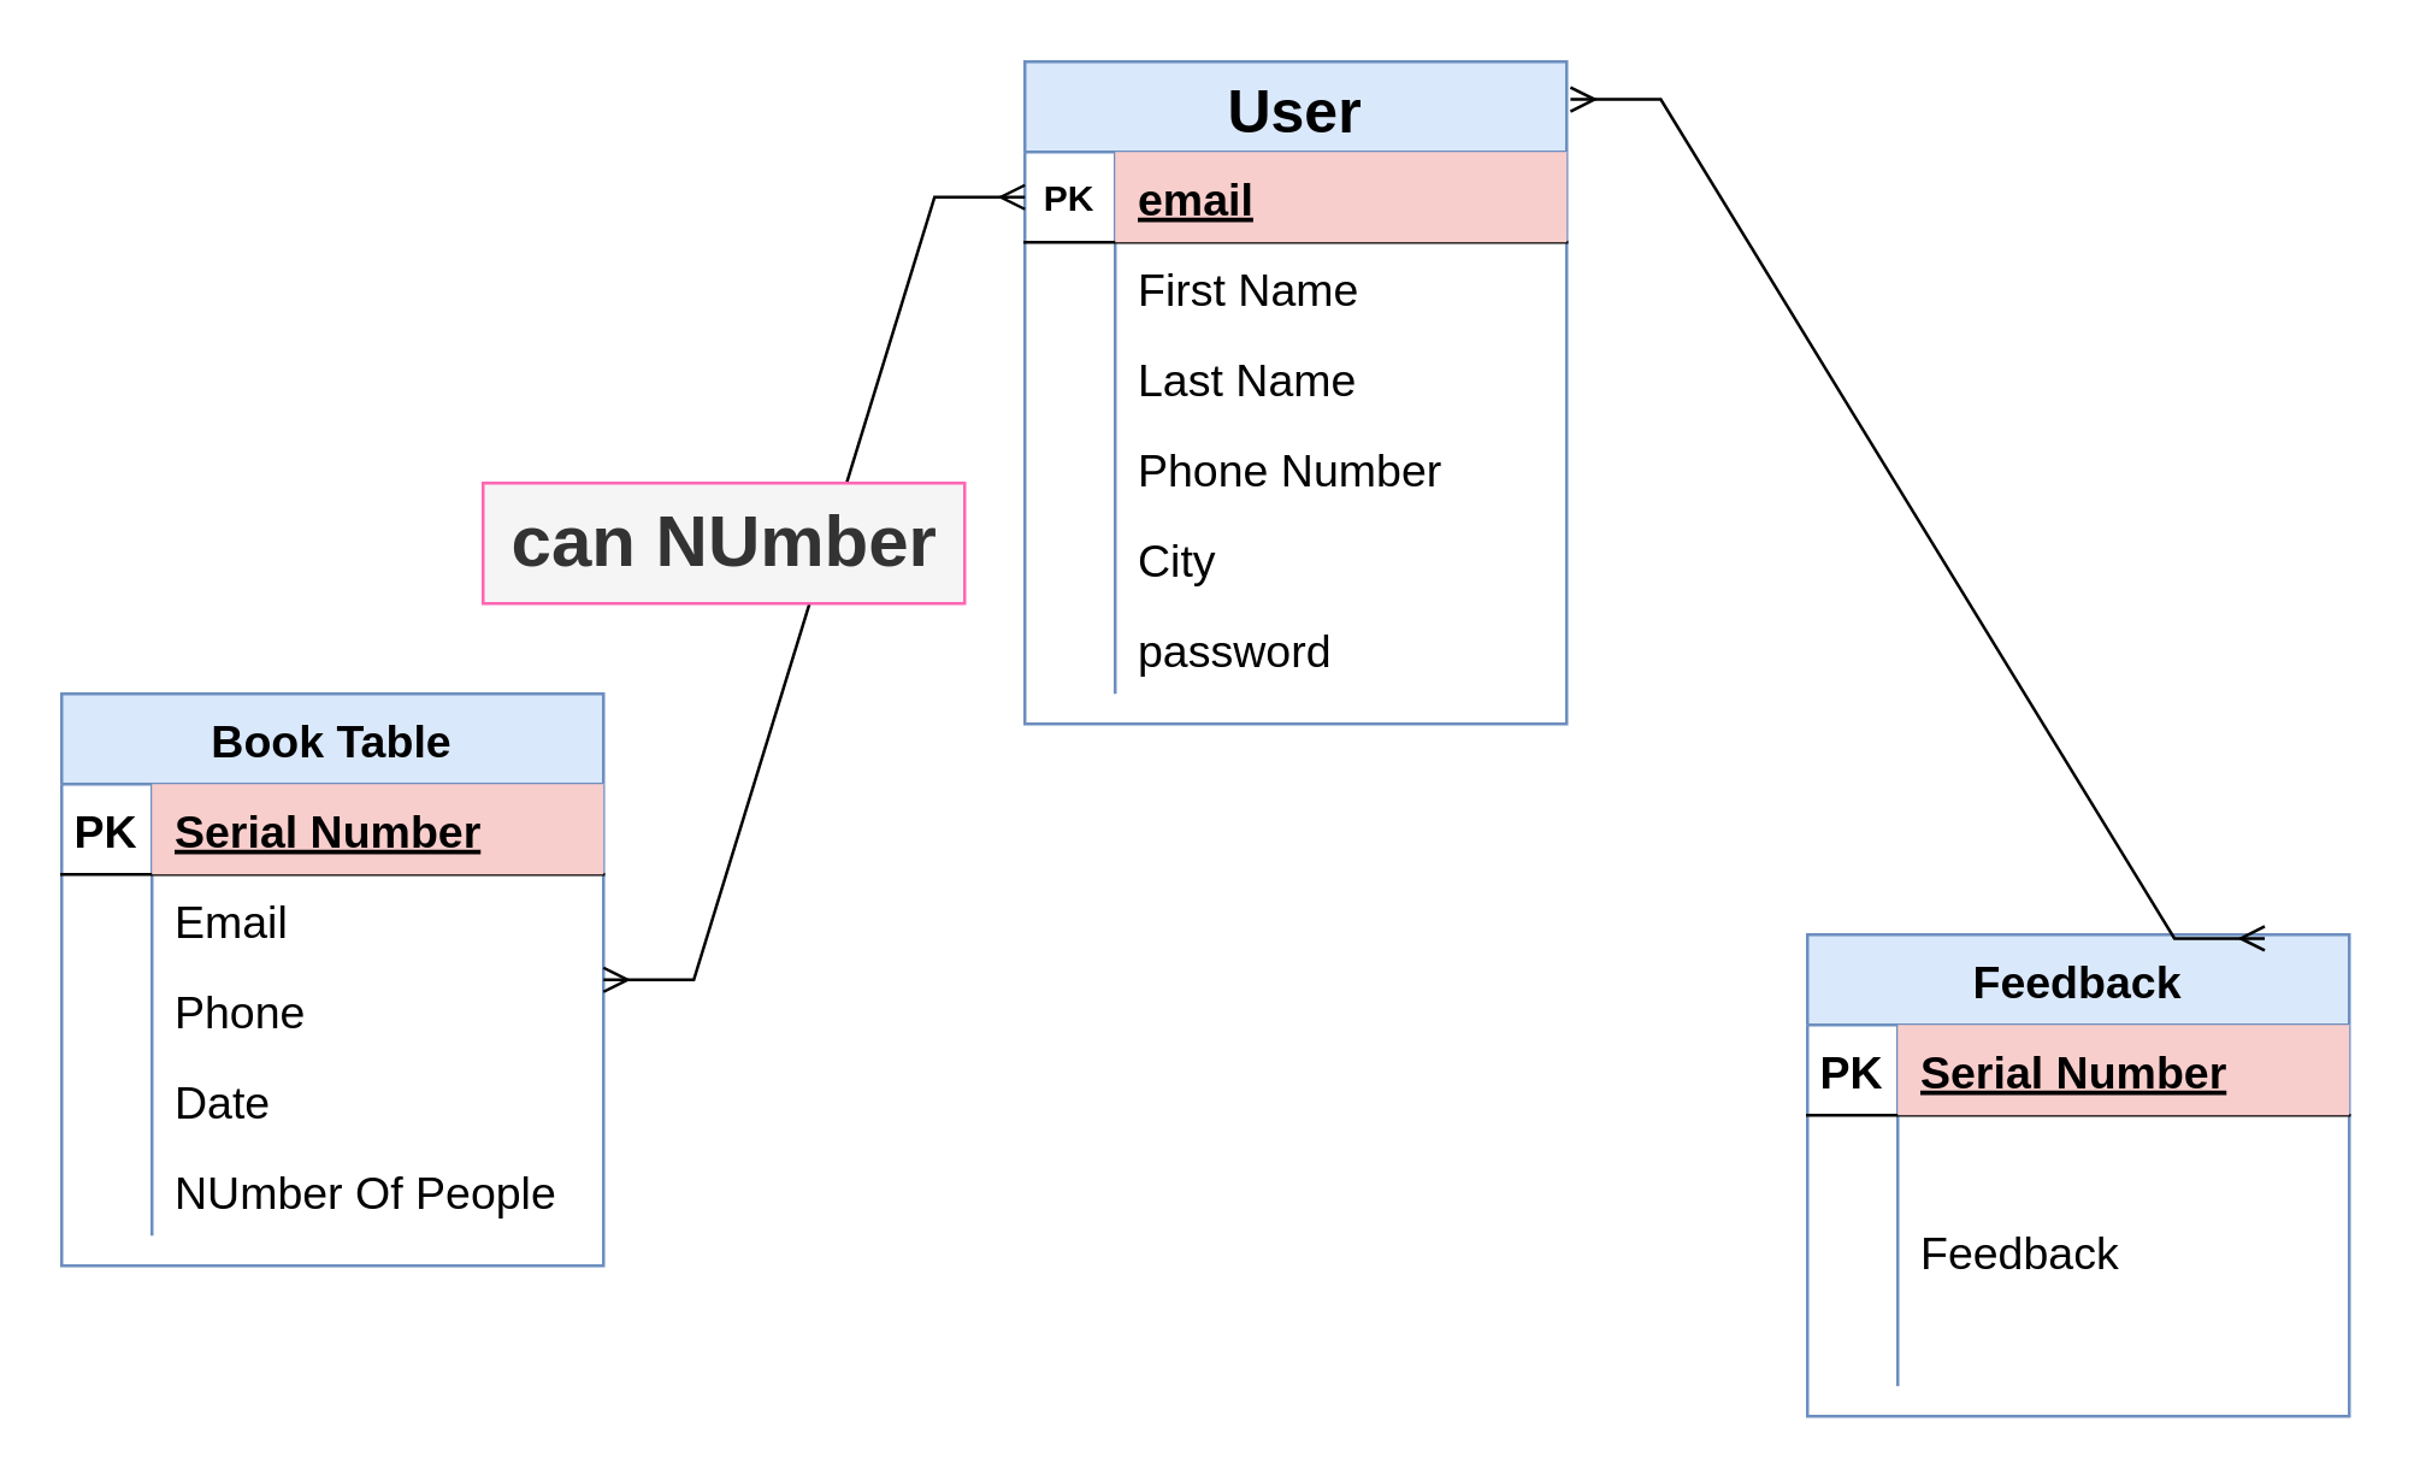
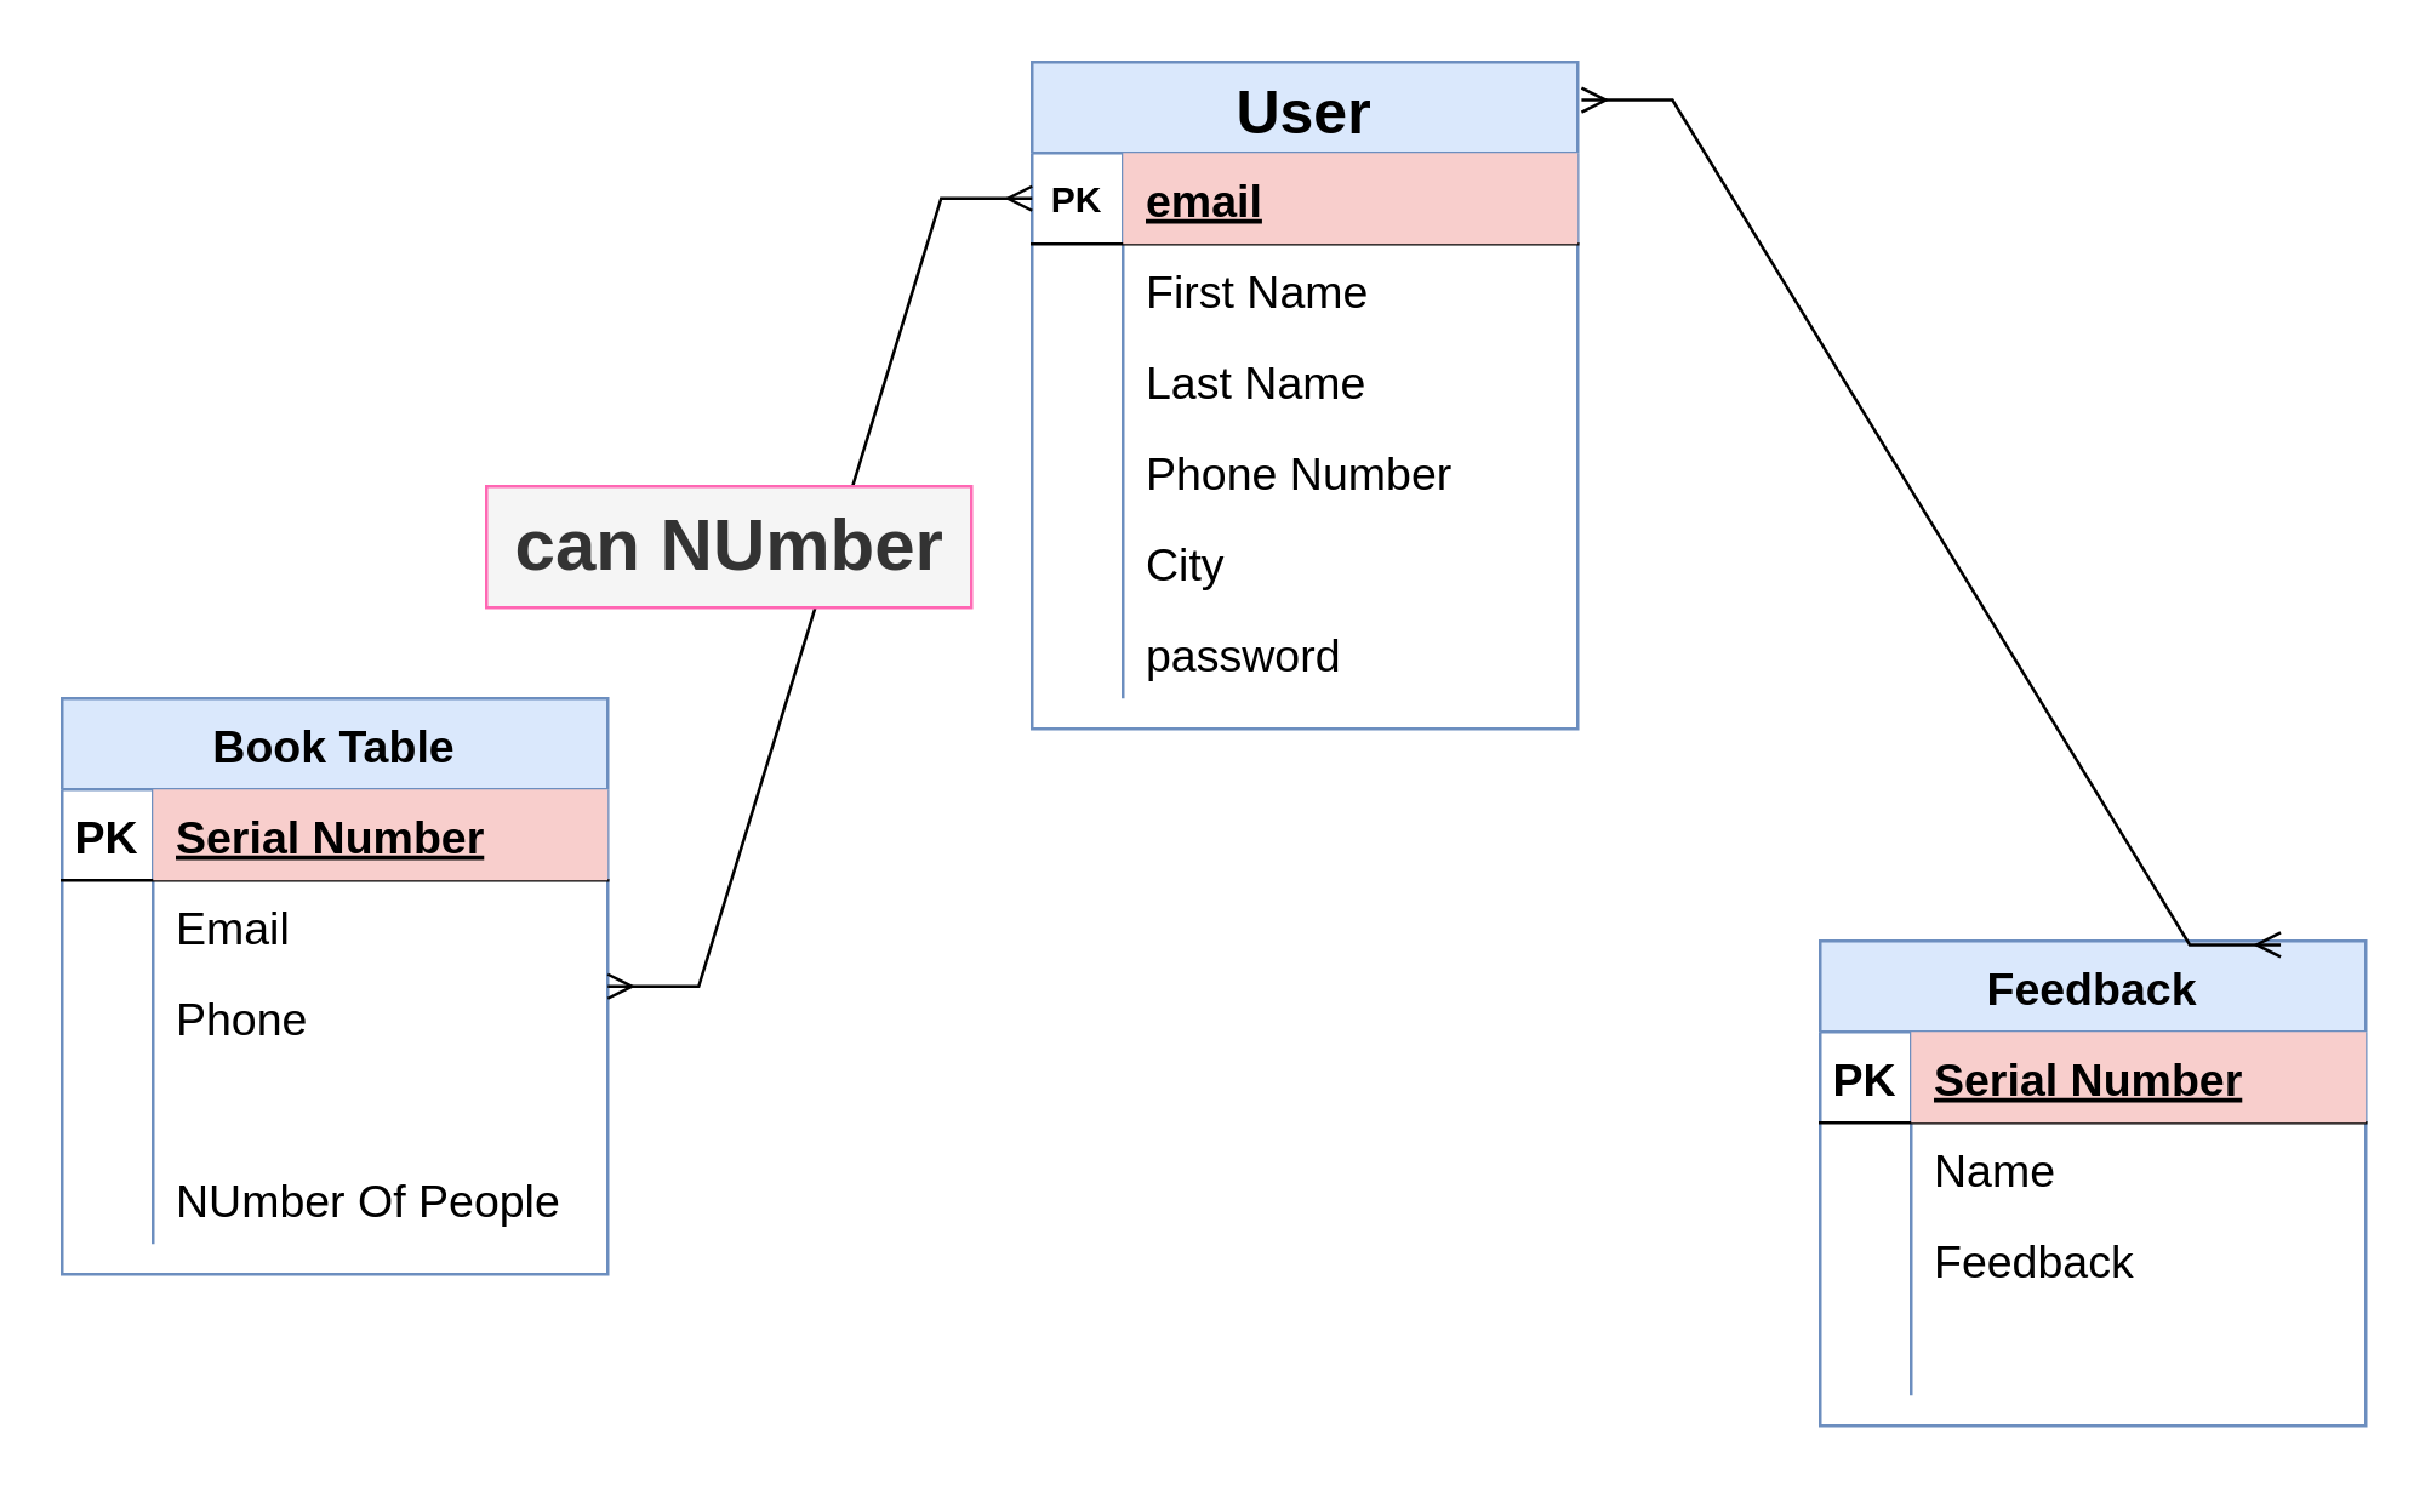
  <mxCell id="0" />
  <mxCell id="1" parent="0" />
  <mxCell id="2" value="User" style="shape=table;startSize=30;container=1;collapsible=1;childLayout=tableLayout;fixedRows=1;rowLines=0;fontStyle=1;align=center;resizeLast=1;fontSize=20;fillColor=#dae8fc;strokeColor=#6c8ebf;" vertex="1" parent="1"><mxGeometry x="340" y="20" width="180" height="220" as="geometry" /></mxCell>
  <mxCell id="3" value="" style="shape=partialRectangle;collapsible=0;dropTarget=0;pointerEvents=0;fillColor=none;top=0;left=0;bottom=1;right=0;points=[[0,0.5],[1,0.5]];portConstraint=eastwest;" vertex="1" parent="2"><mxGeometry y="30" width="180" height="30" as="geometry" /></mxCell>
  <mxCell id="4" value="PK" style="shape=partialRectangle;connectable=0;fillColor=none;top=0;left=0;bottom=0;right=0;fontStyle=1;overflow=hidden;" vertex="1" parent="3"><mxGeometry width="30" height="30" as="geometry"><mxRectangle width="30" height="30" as="alternateBounds" /></mxGeometry></mxCell>
  <mxCell id="5" value="email" style="shape=partialRectangle;connectable=0;fillColor=#f8cecc;top=0;left=0;bottom=0;right=0;align=left;spacingLeft=6;fontStyle=5;overflow=hidden;fontSize=15;strokeColor=#b85450;" vertex="1" parent="3"><mxGeometry x="30" width="150" height="30" as="geometry"><mxRectangle width="150" height="30" as="alternateBounds" /></mxGeometry></mxCell>
  <mxCell id="6" value="" style="shape=partialRectangle;collapsible=0;dropTarget=0;pointerEvents=0;fillColor=none;top=0;left=0;bottom=0;right=0;points=[[0,0.5],[1,0.5]];portConstraint=eastwest;" vertex="1" parent="2"><mxGeometry y="60" width="180" height="30" as="geometry" /></mxCell>
  <mxCell id="7" value="" style="shape=partialRectangle;connectable=0;fillColor=none;top=0;left=0;bottom=0;right=0;editable=1;overflow=hidden;" vertex="1" parent="6"><mxGeometry width="30" height="30" as="geometry"><mxRectangle width="30" height="30" as="alternateBounds" /></mxGeometry></mxCell>
  <mxCell id="8" value="First Name" style="shape=partialRectangle;connectable=0;fillColor=none;top=0;left=0;bottom=0;right=0;align=left;spacingLeft=6;overflow=hidden;fontSize=15;" vertex="1" parent="6"><mxGeometry x="30" width="150" height="30" as="geometry"><mxRectangle width="150" height="30" as="alternateBounds" /></mxGeometry></mxCell>
  <mxCell id="9" value="" style="shape=partialRectangle;collapsible=0;dropTarget=0;pointerEvents=0;fillColor=none;top=0;left=0;bottom=0;right=0;points=[[0,0.5],[1,0.5]];portConstraint=eastwest;" vertex="1" parent="2"><mxGeometry y="90" width="180" height="30" as="geometry" /></mxCell>
  <mxCell id="10" value="" style="shape=partialRectangle;connectable=0;fillColor=none;top=0;left=0;bottom=0;right=0;editable=1;overflow=hidden;" vertex="1" parent="9"><mxGeometry width="30" height="30" as="geometry"><mxRectangle width="30" height="30" as="alternateBounds" /></mxGeometry></mxCell>
  <mxCell id="11" value="Last Name" style="shape=partialRectangle;connectable=0;fillColor=none;top=0;left=0;bottom=0;right=0;align=left;spacingLeft=6;overflow=hidden;fontSize=15;" vertex="1" parent="9"><mxGeometry x="30" width="150" height="30" as="geometry"><mxRectangle width="150" height="30" as="alternateBounds" /></mxGeometry></mxCell>
  <mxCell id="12" value="" style="shape=partialRectangle;collapsible=0;dropTarget=0;pointerEvents=0;fillColor=none;top=0;left=0;bottom=0;right=0;points=[[0,0.5],[1,0.5]];portConstraint=eastwest;" vertex="1" parent="2"><mxGeometry y="120" width="180" height="30" as="geometry" /></mxCell>
  <mxCell id="13" value="" style="shape=partialRectangle;connectable=0;fillColor=none;top=0;left=0;bottom=0;right=0;editable=1;overflow=hidden;" vertex="1" parent="12"><mxGeometry width="30" height="30" as="geometry"><mxRectangle width="30" height="30" as="alternateBounds" /></mxGeometry></mxCell>
  <mxCell id="14" value="Phone Number" style="shape=partialRectangle;connectable=0;fillColor=none;top=0;left=0;bottom=0;right=0;align=left;spacingLeft=6;overflow=hidden;fontSize=15;" vertex="1" parent="12"><mxGeometry x="30" width="150" height="30" as="geometry"><mxRectangle width="150" height="30" as="alternateBounds" /></mxGeometry></mxCell>
  <mxCell id="15" value="" style="shape=partialRectangle;collapsible=0;dropTarget=0;pointerEvents=0;fillColor=none;top=0;left=0;bottom=0;right=0;points=[[0,0.5],[1,0.5]];portConstraint=eastwest;" vertex="1" parent="2"><mxGeometry y="150" width="180" height="30" as="geometry" /></mxCell>
  <mxCell id="16" value="" style="shape=partialRectangle;connectable=0;fillColor=none;top=0;left=0;bottom=0;right=0;editable=1;overflow=hidden;" vertex="1" parent="15"><mxGeometry width="30" height="30" as="geometry"><mxRectangle width="30" height="30" as="alternateBounds" /></mxGeometry></mxCell>
  <mxCell id="17" value="City" style="shape=partialRectangle;connectable=0;fillColor=none;top=0;left=0;bottom=0;right=0;align=left;spacingLeft=6;overflow=hidden;fontSize=15;" vertex="1" parent="15"><mxGeometry x="30" width="150" height="30" as="geometry"><mxRectangle width="150" height="30" as="alternateBounds" /></mxGeometry></mxCell>
  <mxCell id="18" value="" style="shape=partialRectangle;collapsible=0;dropTarget=0;pointerEvents=0;fillColor=none;top=0;left=0;bottom=0;right=0;points=[[0,0.5],[1,0.5]];portConstraint=eastwest;" vertex="1" parent="2"><mxGeometry y="180" width="180" height="30" as="geometry" /></mxCell>
  <mxCell id="19" value="" style="shape=partialRectangle;connectable=0;fillColor=none;top=0;left=0;bottom=0;right=0;editable=1;overflow=hidden;" vertex="1" parent="18"><mxGeometry width="30" height="30" as="geometry"><mxRectangle width="30" height="30" as="alternateBounds" /></mxGeometry></mxCell>
  <mxCell id="20" value="password" style="shape=partialRectangle;connectable=0;fillColor=none;top=0;left=0;bottom=0;right=0;align=left;spacingLeft=6;overflow=hidden;fontSize=15;" vertex="1" parent="18"><mxGeometry x="30" width="150" height="30" as="geometry"><mxRectangle width="150" height="30" as="alternateBounds" /></mxGeometry></mxCell>
  <mxCell id="21" value="Book Table" style="shape=table;startSize=30;container=1;collapsible=1;childLayout=tableLayout;fixedRows=1;rowLines=0;fontStyle=1;align=center;resizeLast=1;fontSize=15;fillColor=#dae8fc;strokeColor=#6c8ebf;" vertex="1" parent="1"><mxGeometry x="20" y="230" width="180" height="190" as="geometry" /></mxCell>
  <mxCell id="22" value="" style="shape=partialRectangle;collapsible=0;dropTarget=0;pointerEvents=0;fillColor=none;top=0;left=0;bottom=1;right=0;points=[[0,0.5],[1,0.5]];portConstraint=eastwest;fontSize=15;" vertex="1" parent="21"><mxGeometry y="30" width="180" height="30" as="geometry" /></mxCell>
  <mxCell id="23" value="PK" style="shape=partialRectangle;connectable=0;fillColor=none;top=0;left=0;bottom=0;right=0;fontStyle=1;overflow=hidden;fontSize=15;" vertex="1" parent="22"><mxGeometry width="30" height="30" as="geometry"><mxRectangle width="30" height="30" as="alternateBounds" /></mxGeometry></mxCell>
  <mxCell id="24" value="Serial Number" style="shape=partialRectangle;connectable=0;fillColor=#f8cecc;top=0;left=0;bottom=0;right=0;align=left;spacingLeft=6;fontStyle=5;overflow=hidden;fontSize=15;strokeColor=#b85450;" vertex="1" parent="22"><mxGeometry x="30" width="150" height="30" as="geometry"><mxRectangle width="150" height="30" as="alternateBounds" /></mxGeometry></mxCell>
  <mxCell id="25" value="" style="shape=partialRectangle;collapsible=0;dropTarget=0;pointerEvents=0;fillColor=none;top=0;left=0;bottom=0;right=0;points=[[0,0.5],[1,0.5]];portConstraint=eastwest;fontSize=15;" vertex="1" parent="21"><mxGeometry y="60" width="180" height="30" as="geometry" /></mxCell>
  <mxCell id="26" value="" style="shape=partialRectangle;connectable=0;fillColor=none;top=0;left=0;bottom=0;right=0;editable=1;overflow=hidden;fontSize=15;" vertex="1" parent="25"><mxGeometry width="30" height="30" as="geometry"><mxRectangle width="30" height="30" as="alternateBounds" /></mxGeometry></mxCell>
  <mxCell id="27" value="Email" style="shape=partialRectangle;connectable=0;fillColor=none;top=0;left=0;bottom=0;right=0;align=left;spacingLeft=6;overflow=hidden;fontSize=15;" vertex="1" parent="25"><mxGeometry x="30" width="150" height="30" as="geometry"><mxRectangle width="150" height="30" as="alternateBounds" /></mxGeometry></mxCell>
  <mxCell id="28" value="" style="shape=partialRectangle;collapsible=0;dropTarget=0;pointerEvents=0;fillColor=none;top=0;left=0;bottom=0;right=0;points=[[0,0.5],[1,0.5]];portConstraint=eastwest;fontSize=15;" vertex="1" parent="21"><mxGeometry y="90" width="180" height="30" as="geometry" /></mxCell>
  <mxCell id="29" value="" style="shape=partialRectangle;connectable=0;fillColor=none;top=0;left=0;bottom=0;right=0;editable=1;overflow=hidden;fontSize=15;" vertex="1" parent="28"><mxGeometry width="30" height="30" as="geometry"><mxRectangle width="30" height="30" as="alternateBounds" /></mxGeometry></mxCell>
  <mxCell id="30" value="Phone" style="shape=partialRectangle;connectable=0;fillColor=none;top=0;left=0;bottom=0;right=0;align=left;spacingLeft=6;overflow=hidden;fontSize=15;" vertex="1" parent="28"><mxGeometry x="30" width="150" height="30" as="geometry"><mxRectangle width="150" height="30" as="alternateBounds" /></mxGeometry></mxCell>
  <mxCell id="31" value="" style="shape=partialRectangle;collapsible=0;dropTarget=0;pointerEvents=0;fillColor=none;top=0;left=0;bottom=0;right=0;points=[[0,0.5],[1,0.5]];portConstraint=eastwest;fontSize=15;" vertex="1" parent="21"><mxGeometry y="120" width="180" height="30" as="geometry" /></mxCell>
  <mxCell id="32" value="" style="shape=partialRectangle;connectable=0;fillColor=none;top=0;left=0;bottom=0;right=0;editable=1;overflow=hidden;fontSize=15;" vertex="1" parent="31"><mxGeometry width="30" height="30" as="geometry"><mxRectangle width="30" height="30" as="alternateBounds" /></mxGeometry></mxCell>
- <mxCell id="33" value="Date" style="shape=partialRectangle;connectable=0;fillColor=none;top=0;left=0;bottom=0;right=0;align=left;spacingLeft=6;overflow=hidden;fontSize=15;" vertex="1" parent="31"><mxGeometry x="30" width="150" height="30" as="geometry"><mxRectangle width="150" height="30" as="alternateBounds" /></mxGeometry></mxCell>
  <mxCell id="34" value="" style="shape=partialRectangle;collapsible=0;dropTarget=0;pointerEvents=0;fillColor=none;top=0;left=0;bottom=0;right=0;points=[[0,0.5],[1,0.5]];portConstraint=eastwest;fontSize=15;" vertex="1" parent="21"><mxGeometry y="150" width="180" height="30" as="geometry" /></mxCell>
  <mxCell id="35" value="" style="shape=partialRectangle;connectable=0;fillColor=none;top=0;left=0;bottom=0;right=0;editable=1;overflow=hidden;fontSize=15;" vertex="1" parent="34"><mxGeometry width="30" height="30" as="geometry"><mxRectangle width="30" height="30" as="alternateBounds" /></mxGeometry></mxCell>
  <mxCell id="36" value="NUmber Of People" style="shape=partialRectangle;connectable=0;fillColor=none;top=0;left=0;bottom=0;right=0;align=left;spacingLeft=6;overflow=hidden;fontSize=15;" vertex="1" parent="34"><mxGeometry x="30" width="150" height="30" as="geometry"><mxRectangle width="150" height="30" as="alternateBounds" /></mxGeometry></mxCell>
  <mxCell id="37" value="Feedback" style="shape=table;startSize=30;container=1;collapsible=1;childLayout=tableLayout;fixedRows=1;rowLines=0;fontStyle=1;align=center;resizeLast=1;fontSize=15;fillColor=#dae8fc;strokeColor=#6c8ebf;" vertex="1" parent="1"><mxGeometry x="600" y="310" width="180" height="160" as="geometry" /></mxCell>
  <mxCell id="38" value="" style="shape=partialRectangle;collapsible=0;dropTarget=0;pointerEvents=0;fillColor=none;top=0;left=0;bottom=1;right=0;points=[[0,0.5],[1,0.5]];portConstraint=eastwest;fontSize=15;" vertex="1" parent="37"><mxGeometry y="30" width="180" height="30" as="geometry" /></mxCell>
  <mxCell id="39" value="PK" style="shape=partialRectangle;connectable=0;fillColor=none;top=0;left=0;bottom=0;right=0;fontStyle=1;overflow=hidden;fontSize=15;" vertex="1" parent="38"><mxGeometry width="30" height="30" as="geometry"><mxRectangle width="30" height="30" as="alternateBounds" /></mxGeometry></mxCell>
  <mxCell id="40" value="Serial Number" style="shape=partialRectangle;connectable=0;fillColor=#f8cecc;top=0;left=0;bottom=0;right=0;align=left;spacingLeft=6;fontStyle=5;overflow=hidden;fontSize=15;strokeColor=#b85450;" vertex="1" parent="38"><mxGeometry x="30" width="150" height="30" as="geometry"><mxRectangle width="150" height="30" as="alternateBounds" /></mxGeometry></mxCell>
  <mxCell id="41" value="" style="shape=partialRectangle;collapsible=0;dropTarget=0;pointerEvents=0;fillColor=none;top=0;left=0;bottom=0;right=0;points=[[0,0.5],[1,0.5]];portConstraint=eastwest;fontSize=15;" vertex="1" parent="37"><mxGeometry y="60" width="180" height="30" as="geometry" /></mxCell>
  <mxCell id="42" value="" style="shape=partialRectangle;connectable=0;fillColor=none;top=0;left=0;bottom=0;right=0;editable=1;overflow=hidden;fontSize=15;" vertex="1" parent="41"><mxGeometry width="30" height="30" as="geometry"><mxRectangle width="30" height="30" as="alternateBounds" /></mxGeometry></mxCell>
+ <mxCell id="43" value="Name" style="shape=partialRectangle;connectable=0;fillColor=none;top=0;left=0;bottom=0;right=0;align=left;spacingLeft=6;overflow=hidden;fontSize=15;" vertex="1" parent="41"><mxGeometry x="30" width="150" height="30" as="geometry"><mxRectangle width="150" height="30" as="alternateBounds" /></mxGeometry></mxCell>
  <mxCell id="44" value="" style="shape=partialRectangle;collapsible=0;dropTarget=0;pointerEvents=0;fillColor=none;top=0;left=0;bottom=0;right=0;points=[[0,0.5],[1,0.5]];portConstraint=eastwest;fontSize=15;" vertex="1" parent="37"><mxGeometry y="90" width="180" height="30" as="geometry" /></mxCell>
  <mxCell id="45" value="" style="shape=partialRectangle;connectable=0;fillColor=none;top=0;left=0;bottom=0;right=0;editable=1;overflow=hidden;fontSize=15;" vertex="1" parent="44"><mxGeometry width="30" height="30" as="geometry"><mxRectangle width="30" height="30" as="alternateBounds" /></mxGeometry></mxCell>
  <mxCell id="46" value="Feedback" style="shape=partialRectangle;connectable=0;fillColor=none;top=0;left=0;bottom=0;right=0;align=left;spacingLeft=6;overflow=hidden;fontSize=15;" vertex="1" parent="44"><mxGeometry x="30" width="150" height="30" as="geometry"><mxRectangle width="150" height="30" as="alternateBounds" /></mxGeometry></mxCell>
  <mxCell id="47" value="" style="shape=partialRectangle;collapsible=0;dropTarget=0;pointerEvents=0;fillColor=none;top=0;left=0;bottom=0;right=0;points=[[0,0.5],[1,0.5]];portConstraint=eastwest;fontSize=15;" vertex="1" parent="37"><mxGeometry y="120" width="180" height="30" as="geometry" /></mxCell>
  <mxCell id="48" value="" style="shape=partialRectangle;connectable=0;fillColor=none;top=0;left=0;bottom=0;right=0;editable=1;overflow=hidden;fontSize=15;" vertex="1" parent="47"><mxGeometry width="30" height="30" as="geometry"><mxRectangle width="30" height="30" as="alternateBounds" /></mxGeometry></mxCell>
  <mxCell id="49" value="" style="shape=partialRectangle;connectable=0;fillColor=none;top=0;left=0;bottom=0;right=0;align=left;spacingLeft=6;overflow=hidden;fontSize=15;" vertex="1" parent="47"><mxGeometry x="30" width="150" height="30" as="geometry"><mxRectangle width="150" height="30" as="alternateBounds" /></mxGeometry></mxCell>
  <mxCell id="50" value="" style="edgeStyle=entityRelationEdgeStyle;fontSize=12;html=1;endArrow=ERmany;startArrow=ERmany;rounded=0;" edge="1" parent="1" source="21" target="3"><mxGeometry width="100" height="100" relative="1" as="geometry"><mxPoint x="190" y="150" as="sourcePoint" /><mxPoint x="290" y="50" as="targetPoint" /></mxGeometry></mxCell>
  <mxCell id="51" value="" style="edgeStyle=entityRelationEdgeStyle;fontSize=12;html=1;endArrow=ERmany;startArrow=ERmany;rounded=0;exitX=1.007;exitY=0.057;exitDx=0;exitDy=0;exitPerimeter=0;entryX=0.844;entryY=0.008;entryDx=0;entryDy=0;entryPerimeter=0;" edge="1" parent="1" source="2" target="37"><mxGeometry width="100" height="100" relative="1" as="geometry"><mxPoint x="620" y="120" as="sourcePoint" /><mxPoint x="720" y="20" as="targetPoint" /></mxGeometry></mxCell>
  <mxCell id="52" value="can NUmber" style="text;strokeColor=#FF66B3;fillColor=#f5f5f5;html=1;fontSize=24;fontStyle=1;verticalAlign=middle;align=center;fontColor=#333333;" vertex="1" parent="1"><mxGeometry x="160" y="160" width="160" height="40" as="geometry" /></mxCell>
